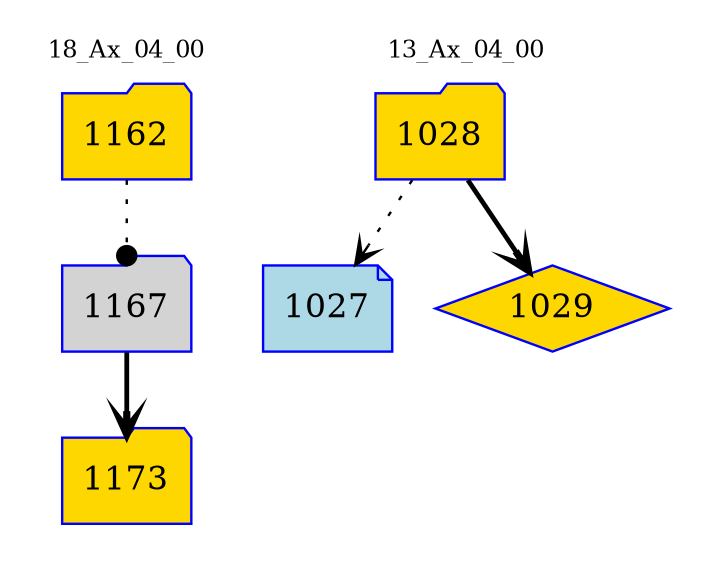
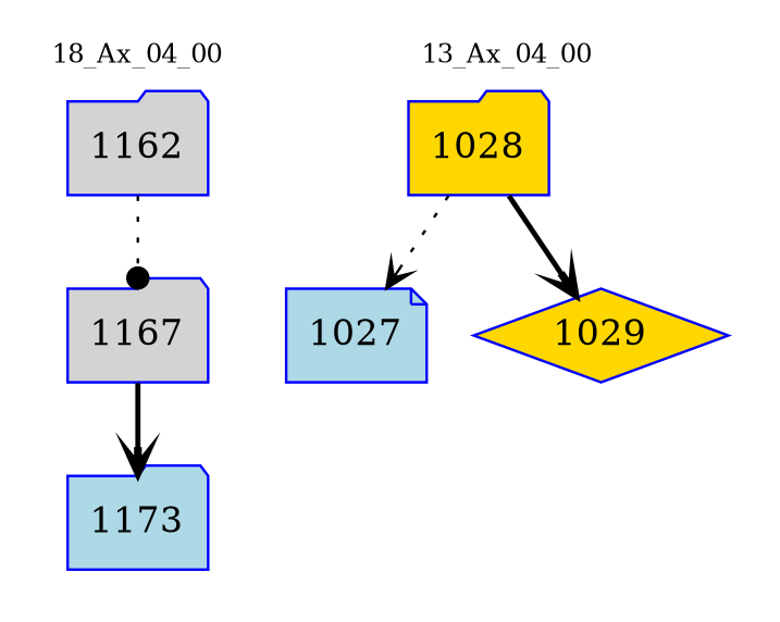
  digraph {
    node [color=blue fillcolor=lightgrey shape=folder style=filled]
    edge [arrowhead=vee color=black style=bold]
    n1 [label=1167]
-   n2 [fillcolor=gold label=1162]
-   n3 [fillcolor=gold label=1173]
+   n2 [label=1162]
+   n3 [fillcolor=lightblue label=1173]
    n4 [fillcolor=gold label=1028]
    n5 [fillcolor=lightblue label=1027 shape=note]
    n6 [fillcolor=gold label=1029 shape=diamond]
    subgraph cluster_1 {
      color=white
      fontsize=10
      label="18_Ax_04_00"
      n1
      n2
      n3
    }
    subgraph cluster_2 {
      color=white
      fontsize=10
      label="13_Ax_04_00"
      n4
      n5
      n6
    }
    n1 -> n3
    n2 -> n1 [arrowhead=dot style=dotted]
    n4 -> n5 [style=dotted]
    n4 -> n6
  }
